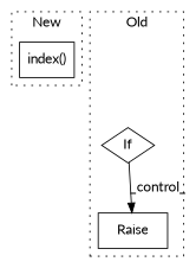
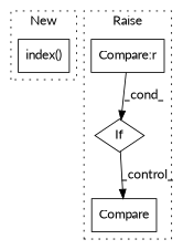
  digraph {
    fontname=Lato
    node [shape=box fontname=Lato]
    edge [fontname=Lato]
    n1 [a=75 l="18,1" label="index()" s="1134,1158"]
-   n2 [a=91 l=6 label=Raise s=1508]
+   n2 [a=91 l=6 label=Compare s=1508]
    n3 [a=96 l=3 label=If s=1472 shape=diamond]
+   n4 [a=40 l=19 label="Compare:r" s=1475]
    subgraph cluster_1 {
      label=New
      style=dotted
      n1
    }
    subgraph cluster_2 {
-     label=Old
+     label=Raise
      style=dotted
      n2
      n3
+     n4
    }
    n3 -> n2 [label=_control_]
+   n4 -> n3 [label=_cond_]
  }
